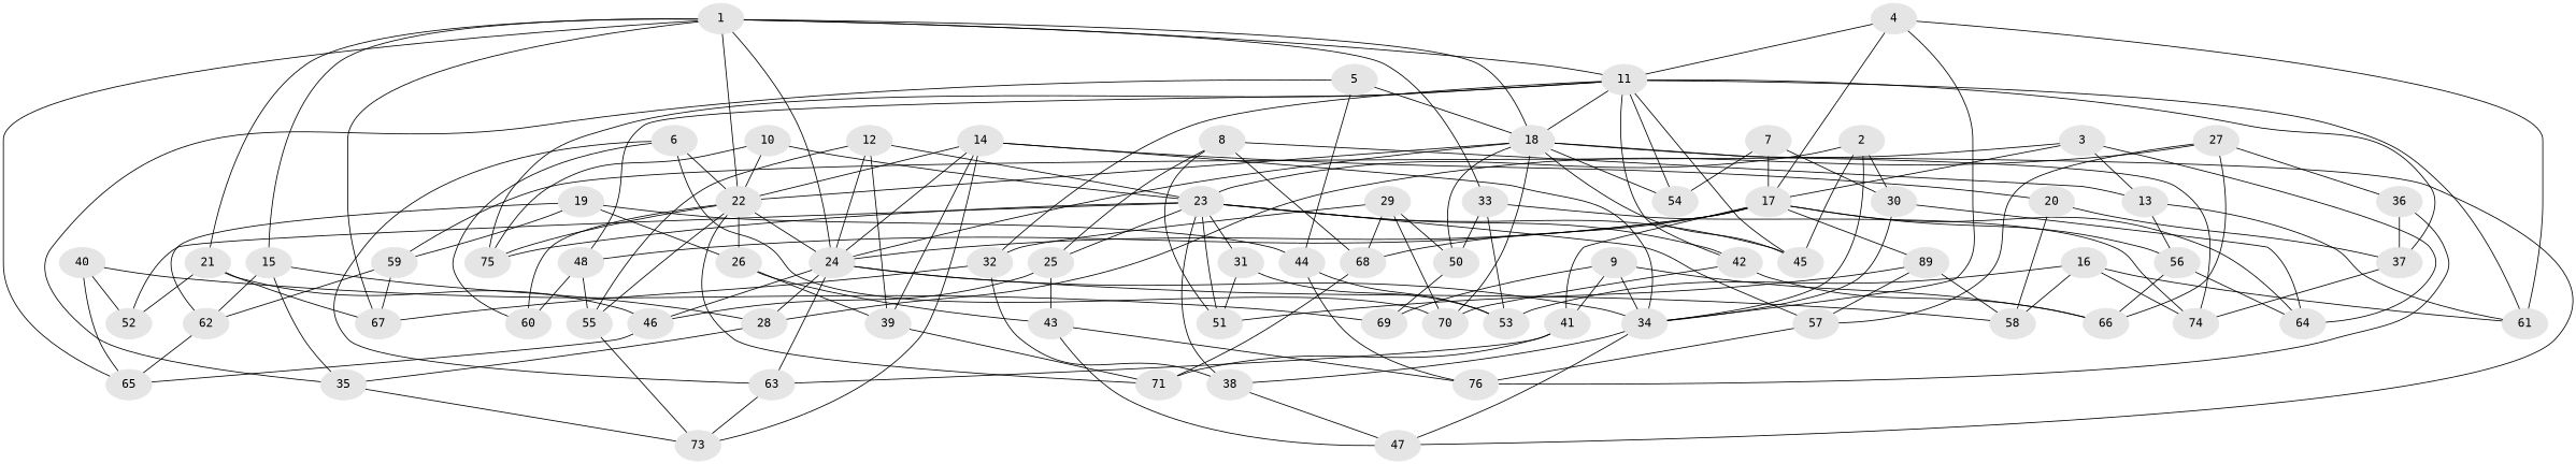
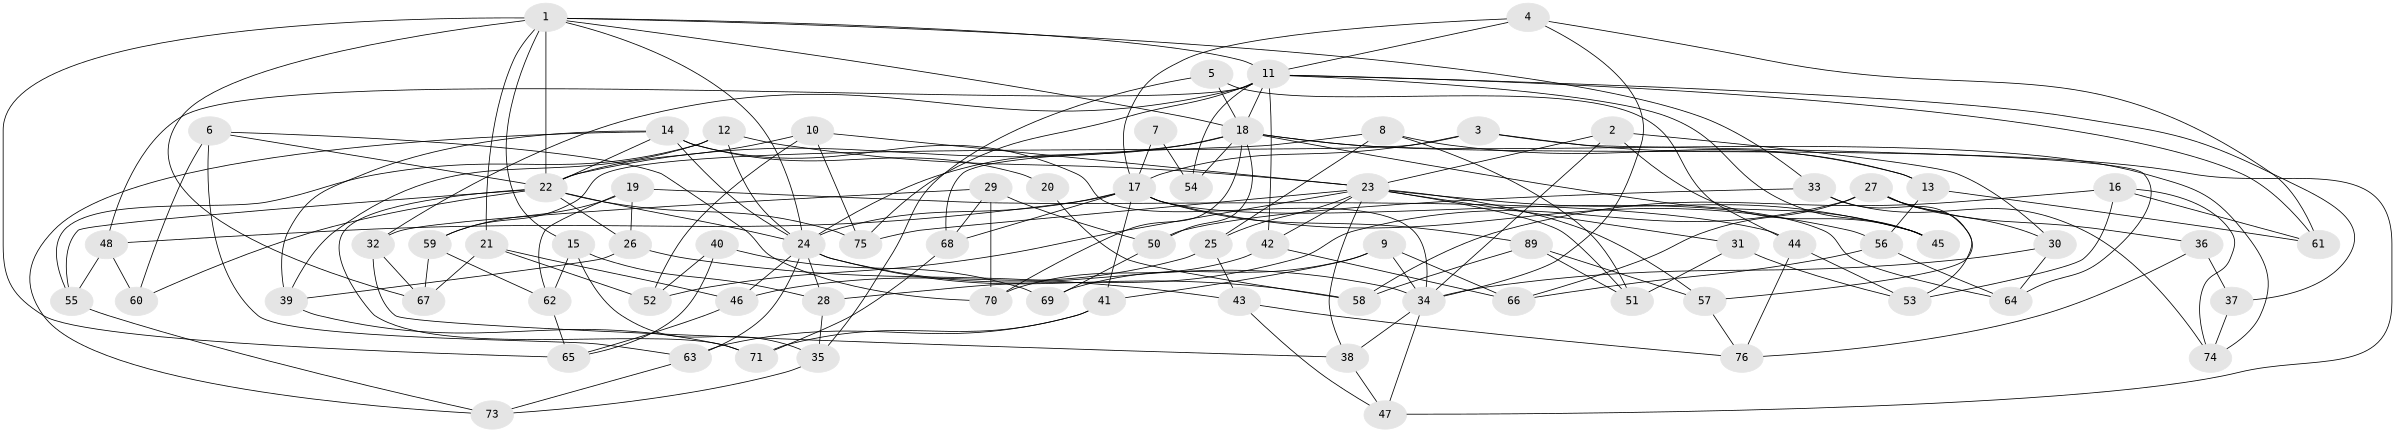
  graph {
    fontname="DejaVu Sans Mono"
    node [color=gray90 fontname="DejaVu Sans Mono" style=filled]
    edge [fontname="DejaVu Sans Mono" weight=1.0]
    1
    11
    15
    18
    21
    22
    24
    33
    65
    67
    45
    61
    54
    75
    32
    37
    42
    48
    35
    28
    62
    70
    74
    47
    50
    52
    46
    60
    55
    26
    71
    34
    63
    58
    53
    2
    23
    30
    25
    51
    31
    38
    57
    64
    3
    13
    17
    59
    56
    68
    41
    n52 [label=89]
    4
    5
    44
    73
    76
    6
    7
    36
    8
    43
    9
    66
    69
    10
    12
    39
    14
    20
    16
    19
    27
    29
    40
    1 -- 11
    1 -- 15
    1 -- 18
    1 -- 21
    1 -- 22 [weight=2.0]
    1 -- 24
    1 -- 33
    1 -- 65
    1 -- 67
    11 -- 18
    11 -- 45
    11 -- 61
    11 -- 54 [weight=2.0]
    11 -- 75
    11 -- 32
    11 -- 37
    11 -- 42
    11 -- 48
    15 -- 35
    15 -- 28
    15 -- 62
    18 -- 22
    18 -- 24
    18 -- 45
    18 -- 54
    18 -- 70
    18 -- 74
    18 -- 47
    18 -- 50
    21 -- 67
    21 -- 52
    21 -- 46
    22 -- 24
    22 -- 75
    22 -- 60
    22 -- 55
    22 -- 26
    22 -- 71
    24 -- 28
    24 -- 46
    24 -- 34 [weight=2.0]
    24 -- 63
    24 -- 58
    33 -- 74
    33 -- 50
    33 -- 53
    32 -- 67
    32 -- 38
    37 -- 74
    42 -- 70
    42 -- 66
    48 -- 60
    48 -- 55
    35 -- 73
    28 -- 35
    62 -- 65
    50 -- 69
    46 -- 65
    55 -- 73
    26 -- 43
    26 -- 39
    34 -- 47
    34 -- 38
    63 -- 73
    2 -- 45
    2 -- 34
    2 -- 23
    2 -- 30
    23 -- 45
    23 -- 75
    23 -- 42
    23 -- 52
    23 -- 25
    23 -- 51
    23 -- 31
    23 -- 38
    23 -- 57
    30 -- 34
    30 -- 64
    25 -- 46
    25 -- 43
    31 -- 53
    31 -- 51
    38 -- 47
    57 -- 76
    3 -- 64
    3 -- 13
    3 -- 17
    3 -- 59
    13 -- 61
    13 -- 56
    17 -- 24
    17 -- 48
    17 -- 64
    17 -- 56
    17 -- 68
    17 -- 41
    17 -- n52
    59 -- 67
    59 -- 62
    56 -- 64
    56 -- 66
    68 -- 71
    41 -- 71
    41 -- 63
    n52 -- 58
    n52 -- 51
    n52 -- 57
    4 -- 11
    4 -- 61
    4 -- 34
    4 -- 17
    5 -- 18 [weight=2.0]
    5 -- 35
    5 -- 44
    44 -- 53
    44 -- 76
    6 -- 22
    6 -- 70
    6 -- 60
    6 -- 63
    7 -- 54
-   7 -- 30
+   27 -- 30
    7 -- 17
    36 -- 37
    36 -- 76
    8 -- 25
    8 -- 51
    8 -- 13
    8 -- 68
    43 -- 47
    43 -- 76
    9 -- 34
    9 -- 41
    9 -- 66
    9 -- 69
    10 -- 22
    10 -- 75
+   10 -- 52
    10 -- 23
    12 -- 24
    12 -- 55
    12 -- 23
    12 -- 39
    39 -- 71
    14 -- 22
    14 -- 24
    14 -- 34 [weight=2.0]
    14 -- 73
    14 -- 39
    14 -- 20 [weight=2.0]
-   20 -- 37
    20 -- 58
    16 -- 61
    16 -- 74
    16 -- 58
    16 -- 53
    19 -- 62
    19 -- 26
    19 -- 59
    19 -- 44
    27 -- 28
    27 -- 57
    27 -- 36
    27 -- 66
    29 -- 32
    29 -- 70
    29 -- 50
    29 -- 68
    40 -- 65
    40 -- 52
    40 -- 69
  }
